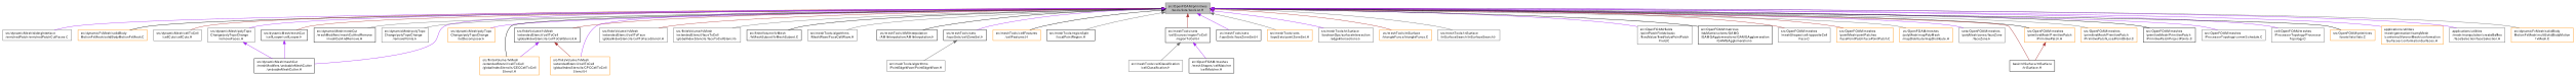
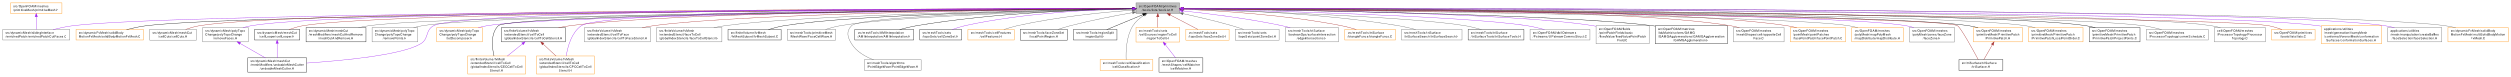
  digraph {
    node [color=gray40 fontname=FreeSans fontsize=10 shape=record]
    edge [color=purple dir=back fontname=FreeSans fontsize=10 labelfontname=FreeSans labelfontsize=10 style=solid]
    n1 [fillcolor=grey75 fontcolor=black height=0.2 label="src/OpenFOAM/primitives\l/bools/lists/boolList.H" style=filled width=0.4]
    n2 [color=darkorange height=0.2 label="src/dynamicFvMesh/solidBody\lMotionFvMesh/multiSolidBodyMotion\lFvMesh.C" width=0.4]
    n3 [color=darkorange height=0.2 label="src/dynamicFvMesh/solidBody\lMotionFvMesh/solidBodyMotionFvMesh.C" width=0.4]
-   n4 [height=0.2 label="src/dynamicMesh/cellToCell\l/cellCuts/cellCuts.H" width=0.4]
+   n4 [height=0.2 label="src/dynamicMesh/meshCut\l/cellCuts/cellCuts.H" width=0.4]
    n5 [color=black height=0.2 label="src/dynamicMesh/meshCut\l/cellLooper/cellLooper.H" width=0.4]
    n6 [color=black height=0.2 label="src/dynamicMesh/meshCut\l/meshModifiers/undoableMeshCutter\l/undoableMeshCutter.H" width=0.4]
    n7 [color=black height=0.2 label="src/dynamicMesh/meshCut\l/meshModifiers/meshCutAndRemove\l/meshCutAndRemove.H" width=0.4]
    n8 [height=0.2 label="src/dynamicMesh/polyTopo\lChange/polyTopoChange\l/removePoints.H" width=0.4]
    n9 [height=0.2 label="src/dynamicMesh/polyTopo\lChange/polyTopoChange\l/removeFaces.H" width=0.4]
    n10 [color=darkorange height=0.2 label="src/dynamicMesh/polyTopo\lChange/polyTopoChange\l/tetDecomposer.H" width=0.4]
    n11 [height=0.2 label="src/dynamicMesh/slidingInterface\l/enrichedPatch/enrichedPatchCutFaces.C" width=0.4]
    n12 [color=black height=0.2 label="src/finiteVolume/fvMesh\l/extendedStencil/cellToCell\l/globalIndexStencils/cellToCellStencil.H" width=0.4]
    n13 [color=darkorange height=0.2 label="src/finiteVolume/fvMesh\l/extendedStencil/cellToCell\l/globalIndexStencils/CECCellToCell\lStencil.H" width=0.4]
    n14 [color=darkorange height=0.2 label="src/finiteVolume/fvMesh\l/extendedStencil/cellToCell\l/globalIndexStencils/CPCCellToCell\lStencil.H" width=0.4]
    n15 [height=0.2 label="src/finiteVolume/fvMesh\l/extendedStencil/cellToFace\l/globalIndexStencils/cellToFaceStencil.H" width=0.4]
    n16 [height=0.2 label="src/finiteVolume/fvMesh\l/extendedStencil/faceToCell\l/globalIndexStencils/faceToCellStencil.H" width=0.4]
    n17 [color=black height=0.2 label="src/finiteVolume/fvMesh\l/fvMeshSubset/fvMeshSubset.C" width=0.4]
-   n18 [height=0.2 label="src/meshTools/algorithms\l/MeshWave/FaceCellWave.H" width=0.4]
+   n18 [height=0.2 label="src/meshTools/primitiveMesh\l/MeshWave/FaceCellWave.H" width=0.4]
    n19 [height=0.2 label="src/meshTools/algorithms\l/PointEdgeWave/PointEdgeWave.H" width=0.4]
    n20 [color=black height=0.2 label="src/meshTools/AMIInterpolation\l/AMIInterpolation/AMIInterpolation.H" width=0.4]
-   n21 [height=0.2 label="src/meshTools/cellClassification\l/cellClassification.H" width=0.4]
+   n21 [color=darkorange height=0.2 label="src/meshTools/cellClassification\l/cellClassification.H" width=0.4]
    n22 [color=darkorange height=0.2 label="src/meshTools/cellFeatures\l/cellFeatures.H" width=0.4]
-   n23 [color=black height=0.2 label="src/meshTools/regionSplit\l/localPointRegion.H" width=0.4]
-   n25 [color=black height=0.2 label="src/meshTools/sets\l/cellSources/regionToCell\l/regionToCell.H" width=0.4]
+   n23 [color=black height=0.2 label="src/meshTools/faceZoneSet\l/localPointRegion.H" width=0.4]
+   n24 [color=black height=0.2 label="src/meshTools/regionSplit\l/regionSplit.H" width=0.4]
+   n25 [color=darkorange height=0.2 label="src/meshTools/sets\l/cellSources/regionToCell\l/regionToCell.H" width=0.4]
    n26 [color=black height=0.2 label="src/meshTools/sets\l/topoSets/cellZoneSet.H" width=0.4]
-   n27 [color=black height=0.2 label="src/meshTools/sets\l/topoSets/faceZoneSet.H" width=0.4]
-   n28 [color=darkorange height=0.2 label="src/meshTools/sets\l/topoSets/pointZoneSet.H" width=0.4]
+   n27 [color=darkorange height=0.2 label="src/meshTools/sets\l/topoSets/faceZoneSet.H" width=0.4]
+   n28 [height=0.2 label="src/meshTools/sets\l/topoSets/pointZoneSet.H" width=0.4]
    n29 [height=0.2 label="src/meshTools/triSurface\l/booleanOps/surfaceIntersection\l/edgeIntersections.H" width=0.4]
    n30 [color=darkorange height=0.2 label="src/meshTools/triSurface\l/triangleFuncs/triangleFuncs.C" width=0.4]
    n31 [height=0.2 label="src/meshTools/triSurface\l/triSurfaceSearch/triSurfaceSearch.H" width=0.4]
+   n32 [color=black height=0.2 label="src/meshTools/triSurface\l/triSurfaceTools/triSurfaceTools.H" width=0.4]
+   n33 [height=0.2 label="src/OpenFOAM/db/IOstreams\l/Pstreams/UPstreamCommsStruct.C" width=0.4]
    n34 [height=0.2 label="src/OpenFOAM/fields\l/pointPatchFields/basic\l/fixedValue/fixedValuePointPatch\lField.C" width=0.4]
    n35 [color=black height=0.2 label="src/OpenFOAM/matrices\l/lduMatrix/solvers/GAMG\l/GAMGAgglomerations/GAMGAgglomeration\l/GAMGAgglomeration.H" width=0.4]
    n36 [height=0.2 label="src/OpenFOAM/meshes\l/meshShapes/cell/oppositeCell\lFace.C" width=0.4]
    n37 [color=darkorange height=0.2 label="src/OpenFOAM/meshes\l/pointMesh/pointPatches\l/facePointPatch/facePointPatch.C" width=0.4]
    n38 [color=darkorange height=0.2 label="src/OpenFOAM/meshes\l/polyMesh/mapPolyMesh\l/mapDistribute/mapDistribute.H" width=0.4]
-   n39 [height=0.2 label="sets/OpenFOAM/meshes\l/polyMesh/zones/faceZone\l/faceZone.H" width=0.4]
+   n39 [height=0.2 label="src/OpenFOAM/meshes\l/polyMesh/zones/faceZone\l/faceZone.H" width=0.4]
    n40 [color=darkorange height=0.2 label="src/OpenFOAM/meshes\l/primitiveMesh/PrimitivePatch\l/PrimitivePatch.H" width=0.4]
-   n41 [color=black height=0.2 label="basic/triSurface/triSurface\l/triSurface.H" width=0.4]
+   n41 [color=black height=0.2 label="src/triSurface/triSurface\l/triSurface.H" width=0.4]
    n42 [color=darkorange height=0.2 label="src/OpenFOAM/meshes\l/primitiveMesh/PrimitivePatch\l/PrimitivePatchLocalPointOrder.C" width=0.4]
    n43 [color=black height=0.2 label="src/OpenFOAM/meshes\l/primitiveMesh/PrimitivePatch\l/PrimitivePatchProjectPoints.C" width=0.4]
    n44 [height=0.2 label="src/OpenFOAM/meshes\l/ProcessorTopology/commSchedule.C" width=0.4]
    n45 [height=0.2 label="cell/OpenFOAM/meshes\l/ProcessorTopology/Processor\lTopology.C" width=0.4]
    n46 [color=darkorange height=0.2 label="src/OpenFOAM/primitives\l/bools/lists/lists.C" width=0.4]
    n47 [color=darkorange height=0.2 label="applications/utilities\l/mesh/generation/foamyMesh\l/conformalVoronoiMesh/conformation\lSurfaces/conformationSurfaces.H" width=0.4]
    n48 [height=0.2 label="applications/utilities\l/mesh/manipulation/createBaffles\l/faceSelection/faceSelection.H" width=0.4]
    n49 [color=black height=0.2 label="src/OpenFOAM/meshes\l/meshShapes/cellMatcher\l/cellMatcher.H" width=0.4]
+   n50 [color=darkorange height=0.2 label="src/OpenFOAM/meshes\l/primitiveMesh/primitiveMesh.H" width=0.4]
    n1 -> n2 [color=gray40]
    n1 -> n3 [color=black]
    n1 -> n4 [color=brown]
    n1 -> n5 [color=brown]
    n1 -> n6
    n1 -> n7 [color=gray40]
    n1 -> n8 [color=gray40]
    n1 -> n9
    n1 -> n10
    n1 -> n11
    n1 -> n12 [color=brown]
    n1 -> n13 [color=black]
    n1 -> n14
    n1 -> n15 [color=brown]
    n1 -> n16 [color=gray40]
    n1 -> n17 [color=black]
    n1 -> n18 [color=gray40]
-   n26 -> n19 [color=gray40]
+   n1 -> n19 [color=gray40]
    n1 -> n20 [color=black]
-   n25 -> n21 [color=gray40]
-   n1 -> n22 [color=black]
+   n1 -> n21 [color=gray40]
+   n1 -> n22 [color=gray40]
    n1 -> n23 [color=gray40]
+   n1 -> n24 [color=black]
    n1 -> n25 [color=brown]
    n1 -> n26
-   n1 -> n27
+   n1 -> n27 [color=brown]
    n1 -> n28 [color=gray40]
    n1 -> n29
    n1 -> n30 [color=brown]
    n1 -> n31 [color=gray40]
+   n1 -> n32 [color=gray40]
+   n1 -> n33
    n1 -> n34
    n1 -> n35 [color=black]
    n1 -> n36 [color=brown]
    n1 -> n37 [color=brown]
    n1 -> n38 [color=gray40]
    n1 -> n39
    n1 -> n40 [color=black]
    n1 -> n41 [color=brown]
    n1 -> n42 [color=gray40]
    n1 -> n43 [color=black]
-   n1 -> n44
-   n1 -> n45
-   n1 -> n46 [color=black]
+   n1 -> n44 [color=gray40]
+   n1 -> n45 [color=gray40]
+   n1 -> n46 [color=brown]
    n1 -> n47
    n1 -> n48
    n5 -> n6
    n9 -> n6
    n12 -> n13
    n12 -> n14 [color=brown]
    n25 -> n49
    n40 -> n41 [color=brown]
+   n50 -> n11
  }
